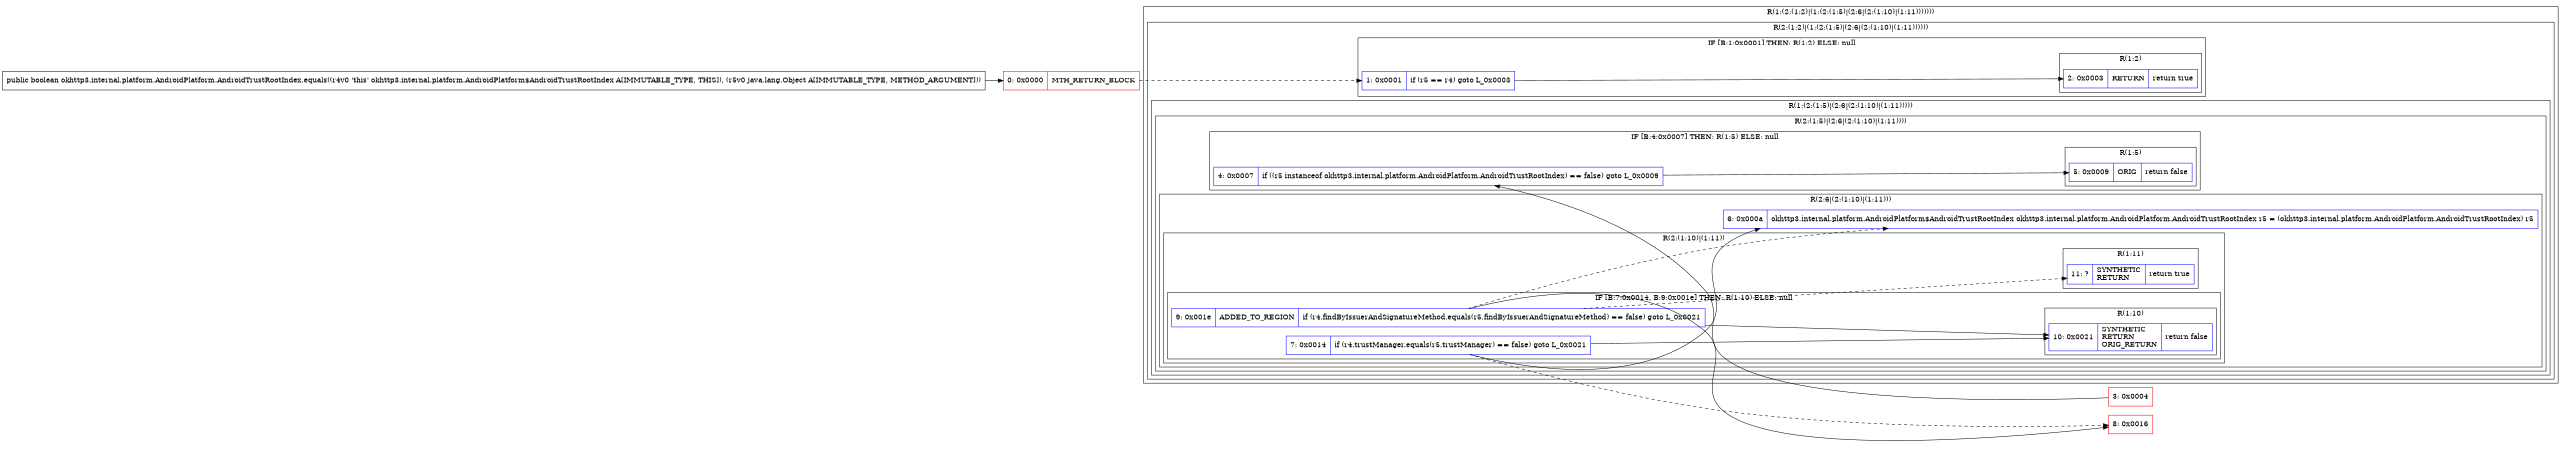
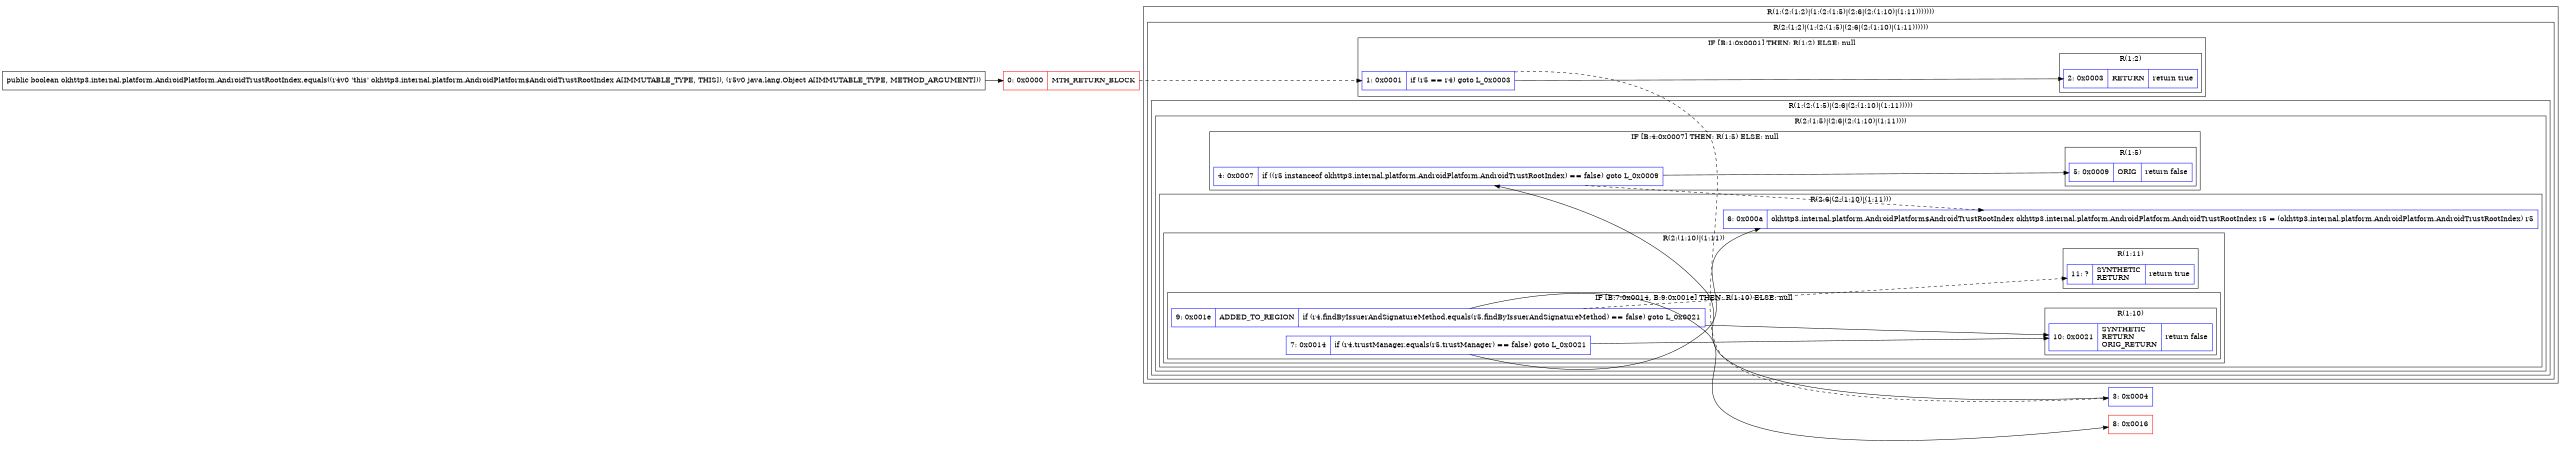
  digraph {
    rankdir=LR
    node [color=blue shape=record]
    n1 [label="{2\:\ 0x0003|RETURN\l|return true\l}"]
    n2 [label="{1\:\ 0x0001|if (r5 == r4) goto L_0x0003\l}"]
    n3 [label="{5\:\ 0x0009|ORIG\l|return false\l}"]
    n4 [label="{4\:\ 0x0007|if ((r5 instanceof okhttp3.internal.platform.AndroidPlatform.AndroidTrustRootIndex) == false) goto L_0x0009\l}"]
    n5 [label="{10\:\ 0x0021|SYNTHETIC\lRETURN\lORIG_RETURN\l|return false\l}"]
    n6 [label="{7\:\ 0x0014|if (r4.trustManager.equals(r5.trustManager) == false) goto L_0x0021\l}"]
    n7 [label="{9\:\ 0x001e|ADDED_TO_REGION\l|if (r4.findByIssuerAndSignatureMethod.equals(r5.findByIssuerAndSignatureMethod) == false) goto L_0x0021\l}"]
    n8 [label="{11\:\ ?|SYNTHETIC\lRETURN\l|return true\l}"]
    n9 [label="{6\:\ 0x000a|okhttp3.internal.platform.AndroidPlatform$AndroidTrustRootIndex okhttp3.internal.platform.AndroidPlatform.AndroidTrustRootIndex r5 = (okhttp3.internal.platform.AndroidPlatform.AndroidTrustRootIndex) r5\l}"]
-   n10 [color=red label="{3\:\ 0x0004}"]
+   n10 [label="{3\:\ 0x0004}"]
    n11 [color=red label="{8\:\ 0x0016}"]
    n12 [color=red label="{0\:\ 0x0000|MTH_RETURN_BLOCK\l}"]
    n13 [label="{public boolean okhttp3.internal.platform.AndroidPlatform.AndroidTrustRootIndex.equals((r4v0 'this' okhttp3.internal.platform.AndroidPlatform$AndroidTrustRootIndex A[IMMUTABLE_TYPE, THIS]), (r5v0 java.lang.Object A[IMMUTABLE_TYPE, METHOD_ARGUMENT])) }" color=""]
    subgraph cluster_1 {
      label="R(1:(2:(1:2)|(1:(2:(1:5)|(2:6|(2:(1:10)|(1:11)))))))"
      subgraph cluster_2 {
        label="R(2:(1:2)|(1:(2:(1:5)|(2:6|(2:(1:10)|(1:11))))))"
        subgraph cluster_3 {
          label="IF [B:1:0x0001] THEN: R(1:2) ELSE: null"
          n2
          subgraph cluster_4 {
            label="R(1:2)"
            n1
          }
        }
        subgraph cluster_5 {
          label="R(1:(2:(1:5)|(2:6|(2:(1:10)|(1:11)))))"
          subgraph cluster_6 {
            label="R(2:(1:5)|(2:6|(2:(1:10)|(1:11))))"
            subgraph cluster_7 {
              label="IF [B:4:0x0007] THEN: R(1:5) ELSE: null"
              n4
              subgraph cluster_8 {
                label="R(1:5)"
                n3
              }
            }
            subgraph cluster_9 {
              label="R(2:6|(2:(1:10)|(1:11)))"
              n9
              subgraph cluster_10 {
                label="R(2:(1:10)|(1:11))"
                subgraph cluster_11 {
                  label="IF [B:7:0x0014, B:9:0x001e] THEN: R(1:10) ELSE: null"
                  n6
                  n7
                  subgraph cluster_12 {
                    label="R(1:10)"
                    n5
                  }
                }
                subgraph cluster_13 {
                  label="R(1:11)"
                  n8
                }
              }
            }
          }
        }
      }
    }
    n2 -> n1
+   n2 -> n10 [style=dashed]
    n4 -> n3
-   n7 -> n9 [style=dashed]
+   n4 -> n9 [style=dashed]
    n6 -> n5
    n6 -> n9
-   n6 -> n11 [style=dashed]
    n7 -> n5
    n7 -> n8 [style=dashed]
    n7 -> n11
    n10 -> n4
    n12 -> n2 [style=dashed]
    n13 -> n12
  }
